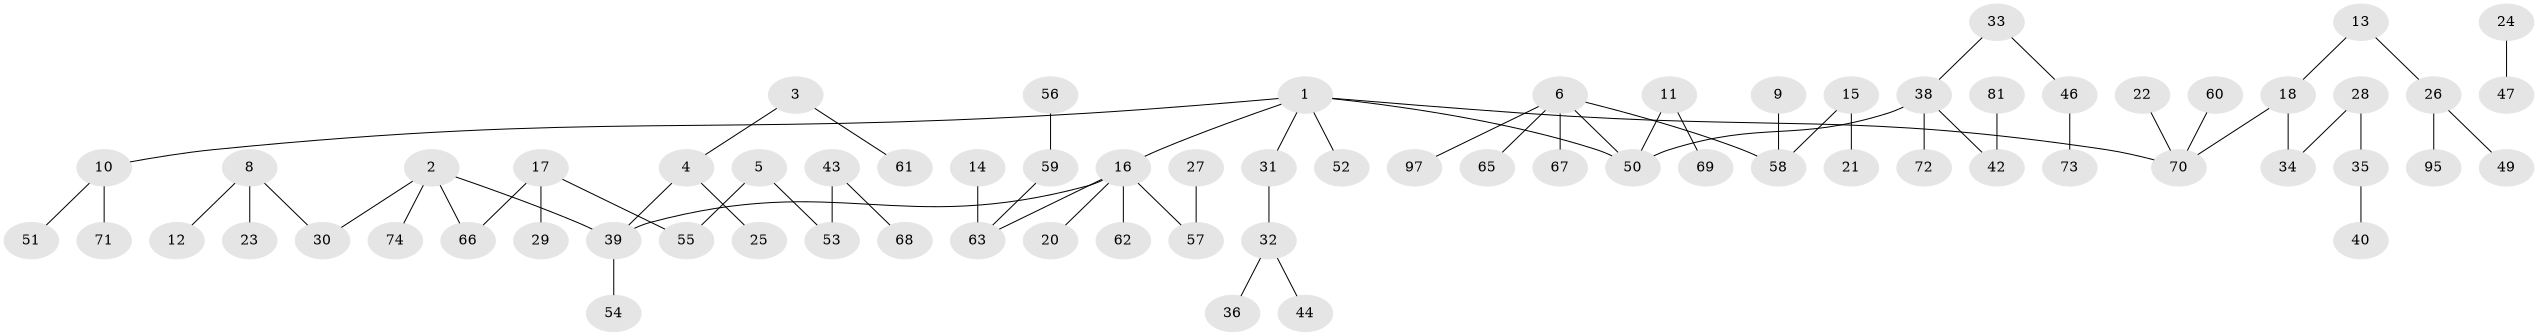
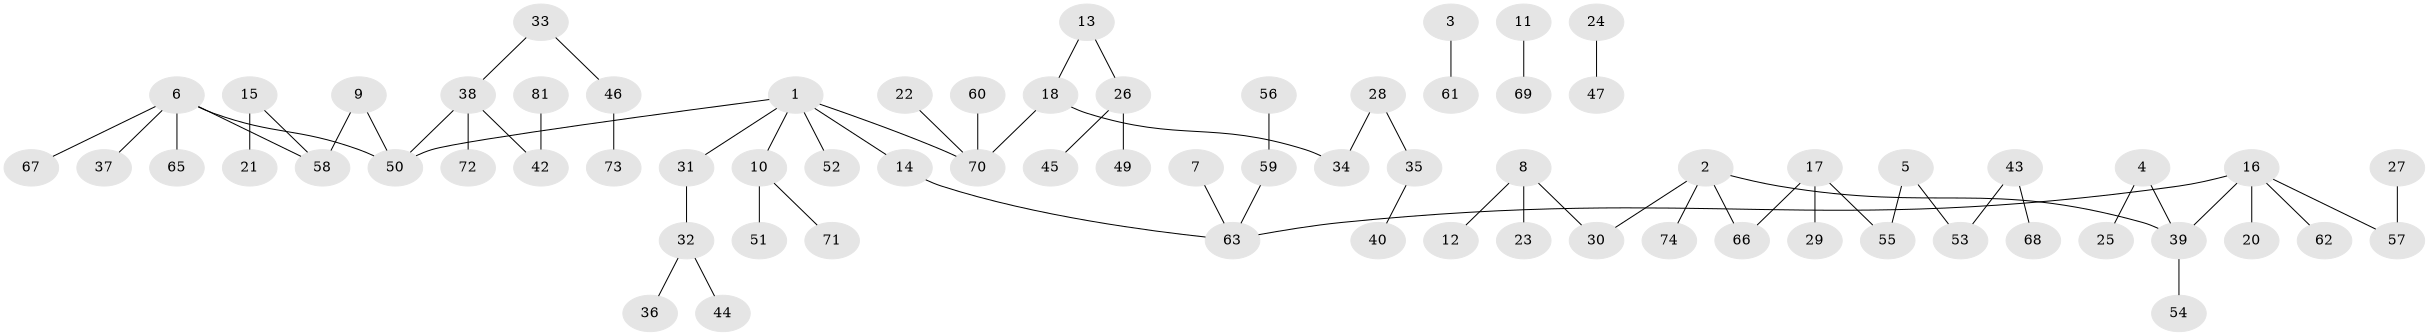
  graph {
    node [color=gray90 style=filled]
    edge [weight=1.0]
    1
    10
    16
    31
    50
    52
    70
    51
    71
    39
    63
    20
    57
    62
    32
    2
    30
    n18 [label=74]
    66
    54
    3
    4
    61
    25
    5
    53
    55
    6
-   37 [label=97]
+   37
    58
    65
    67
+   7
    8
    12
    23
    9
    11
    69
    13
    18
    26
    34
-   45 [label=95]
+   45
    49
    14
    15
    21
    17
    29
    24
    47
    22
    27
    28
    35
    40
    36
    44
    33
    38
    46
    42
    72
    73
    n66 [label=81]
    43
    68
    56
    59
    60
    1 -- 10
-   1 -- 16
+   1 -- 14
    1 -- 31
    1 -- 50
    1 -- 52
    1 -- 70
    10 -- 51
    10 -- 71
    16 -- 39
    16 -- 63
    16 -- 20
    16 -- 57
    16 -- 62
    31 -- 32
    39 -- 54
    32 -- 36
    32 -- 44
    2 -- 39
    2 -- 30
    2 -- n18
    2 -- 66
-   3 -- 4
    3 -- 61
    4 -- 39
    4 -- 25
    5 -- 53
    5 -- 55
    6 -- 50
    6 -- 37
    6 -- 58
    6 -- 65
    6 -- 67
+   7 -- 63
    8 -- 30
    8 -- 12
    8 -- 23
    9 -- 58
-   11 -- 50
+   9 -- 50
    11 -- 69
    13 -- 18
    13 -- 26
    18 -- 70
    18 -- 34
    26 -- 45
    26 -- 49
    14 -- 63
    15 -- 58
    15 -- 21
    17 -- 66
    17 -- 55
    17 -- 29
    24 -- 47
    22 -- 70
    27 -- 57
    28 -- 34
    28 -- 35
    35 -- 40
    33 -- 38
    33 -- 46
    38 -- 50
    38 -- 42
    38 -- 72
    46 -- 73
    n66 -- 42
    43 -- 53
    43 -- 68
    56 -- 59
    59 -- 63
    60 -- 70
  }
